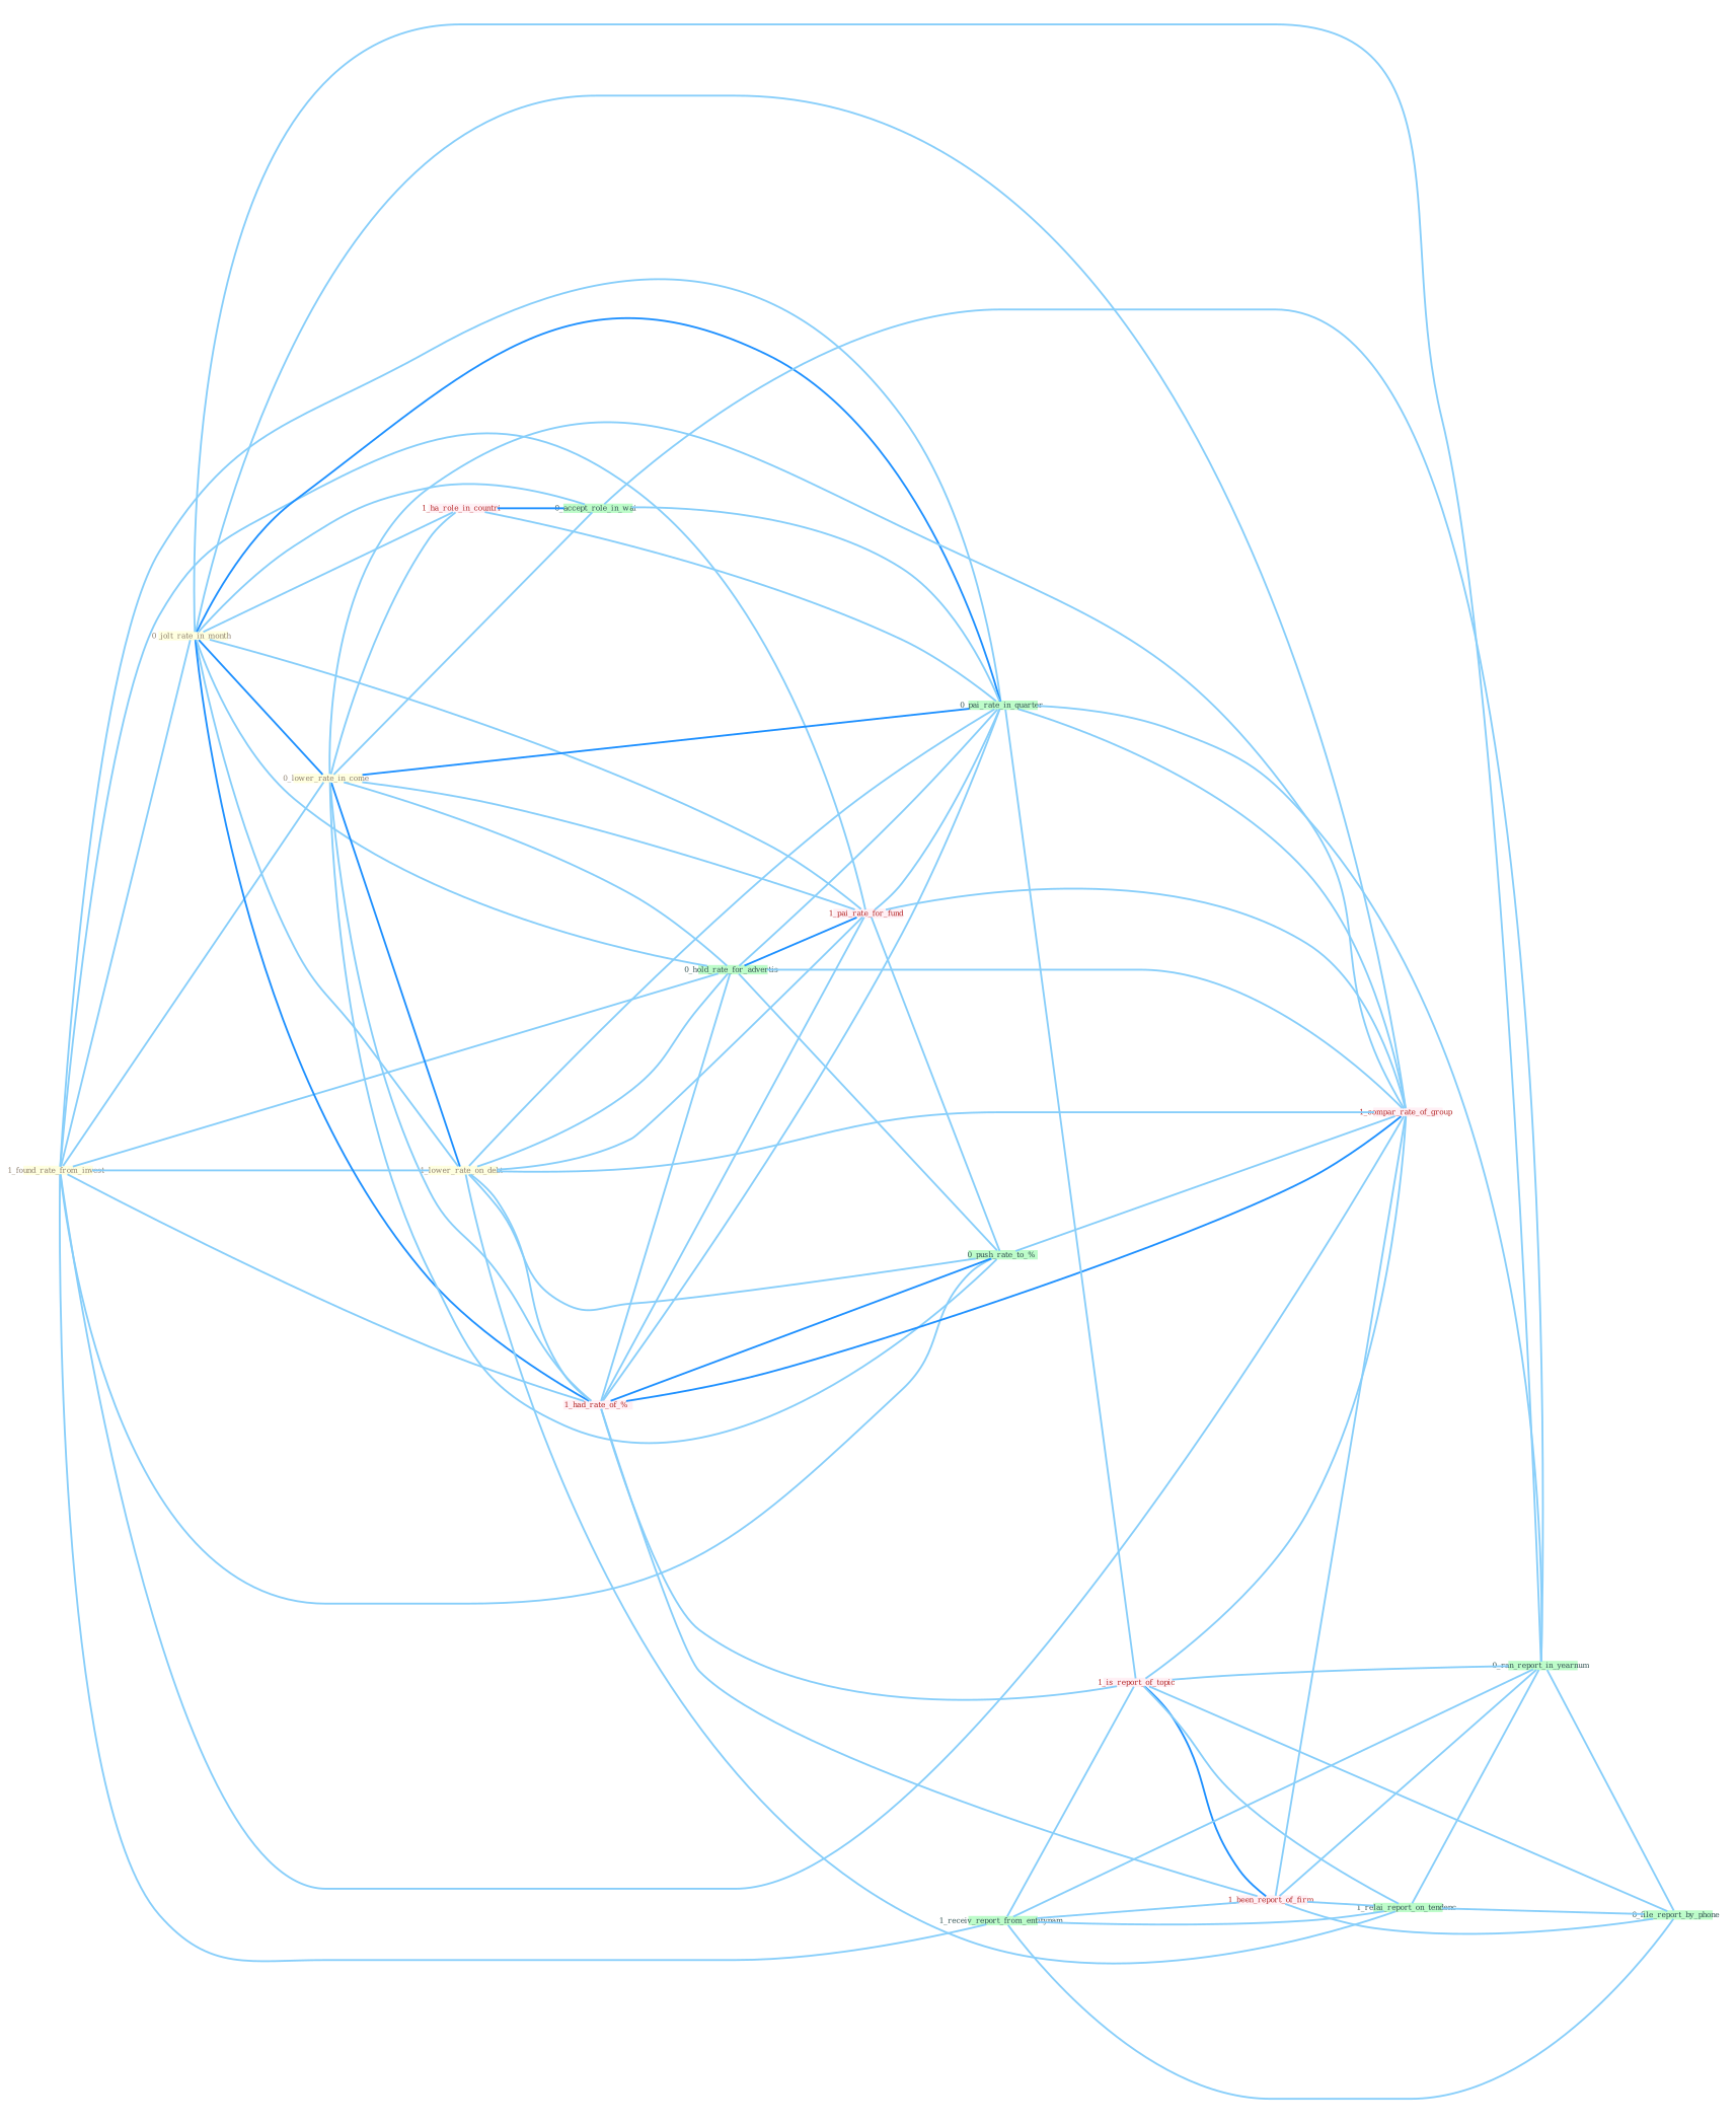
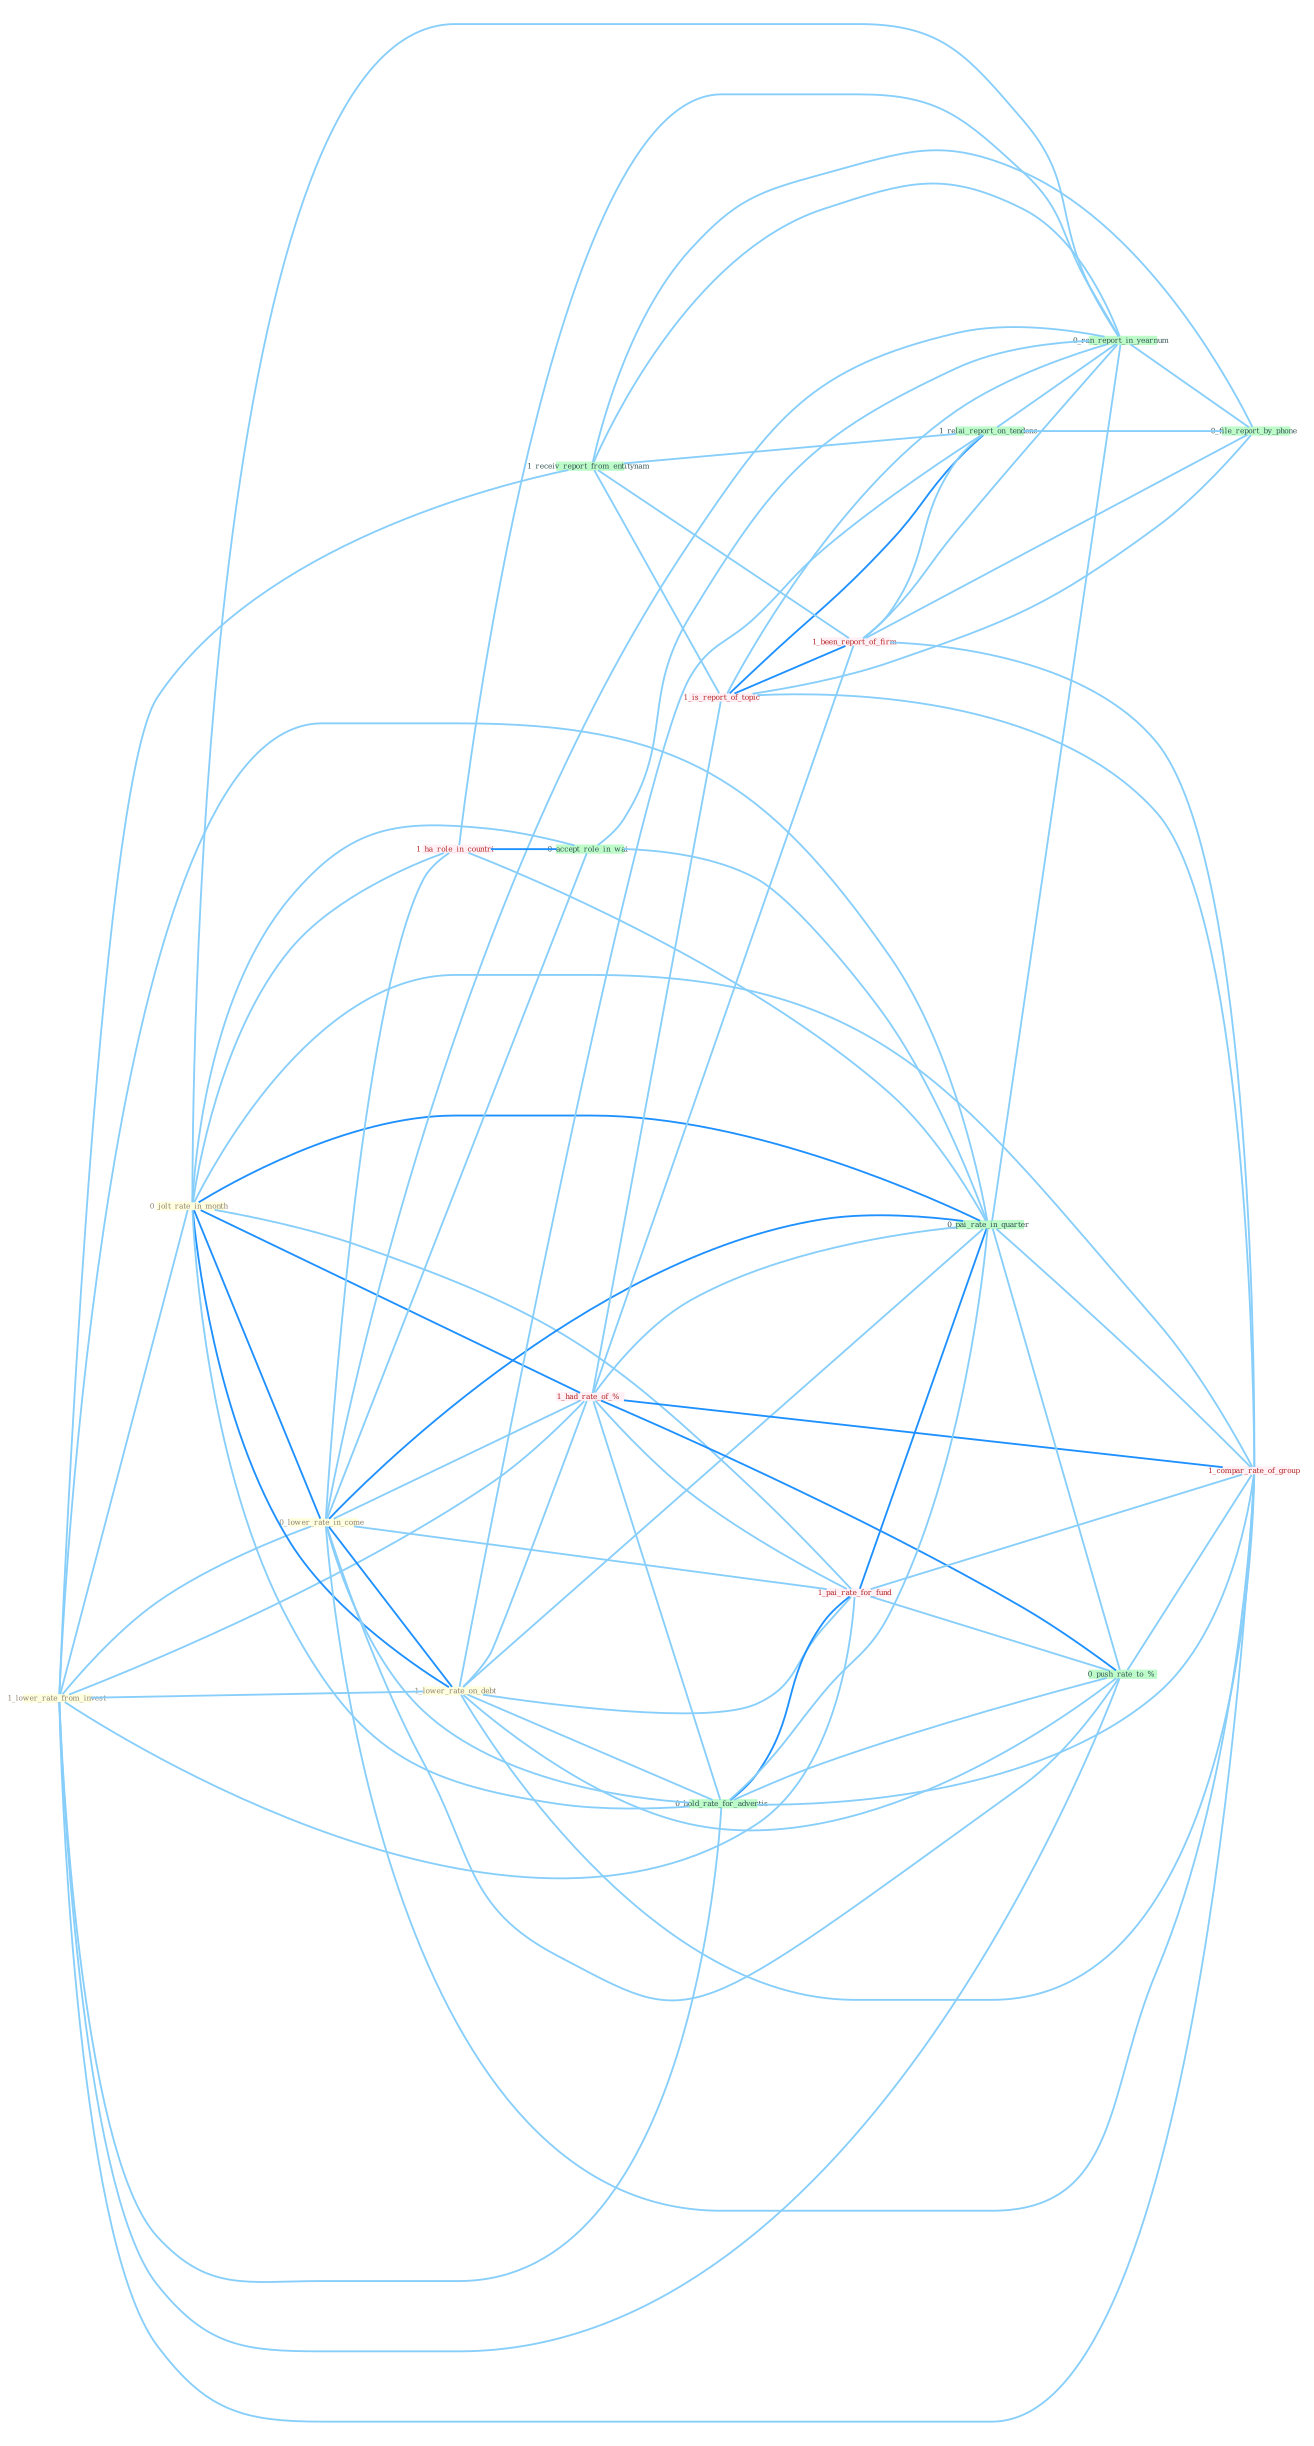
  graph {
    rankdir=LR
    node [color="#BDFCC9" fixedsize=true fontcolor="#2f4f4f" fontsize=4 shape=polygon style=filled]
    edge [color="#87cefa" w=1]
-   "1_found_rate_from_invest " [color="#ffffe0" fontcolor="#8b7d6b" height=.06 width=.5]
+   "1_found_rate_from_invest " [color="#ffffe0" fontcolor="#8b7d6b" height=.06 width=.5 label="1_lower_rate_from_invest"]
    "0_jolt_rate_in_month " [color="#ffffe0" fontcolor="#8b7d6b" height=.06 width=.5]
    "0_lower_rate_in_come " [color="#ffffe0" fontcolor="#8b7d6b" height=.06 width=.5]
    "1_lower_rate_on_debt " [color="#ffffe0" fontcolor="#8b7d6b" height=.06 width=.5]
    "1_had_rate_of_% " [color="#fff0f5" fontcolor="#b22222" height=.06 width=.5]
    "1_ha_role_in_countri " [color="#fff0f5" fontcolor="#b22222" height=.06 width=.5]
    "1_is_report_of_topic " [color="#fff0f5" fontcolor="#b22222" height=.06 width=.5]
    "1_been_report_of_firm " [color="#fff0f5" fontcolor="#b22222" height=.06 width=.5]
    "1_pai_rate_for_fund " [color="#fff0f5" fontcolor="#b22222" height=.06 width=.5]
    "1_compar_rate_of_group " [color="#fff0f5" fontcolor="#b22222" height=.06 width=.5]
    "1_receiv_report_from_entitynam " [height=.06 width=.5]
    "0_hold_rate_for_advertis " [height=.06 width=.5]
    "0_pai_rate_in_quarter " [height=.06 width=.5]
    "0_push_rate_to_% " [height=.06 width=.5]
    "0_accept_role_in_wai " [height=.06 width=.5]
    "0_ran_report_in_yearnum " [height=.06 width=.5]
    "1_relai_report_on_tendenc " [height=.06 width=.5]
    "0_file_report_by_phone " [height=.06 width=.5]
    subgraph sub_1 {
      "1_found_rate_from_invest "
      "0_jolt_rate_in_month "
      "0_lower_rate_in_come "
      "1_lower_rate_on_debt "
    }
    subgraph sub_2 {
      "1_had_rate_of_% "
      "1_ha_role_in_countri "
      "1_is_report_of_topic "
      "1_been_report_of_firm "
      "1_pai_rate_for_fund "
      "1_compar_rate_of_group "
    }
    "1_found_rate_from_invest " -- "0_jolt_rate_in_month "
    "1_found_rate_from_invest " -- "0_lower_rate_in_come "
    "1_found_rate_from_invest " -- "1_lower_rate_on_debt "
    "1_found_rate_from_invest " -- "1_had_rate_of_% "
    "1_found_rate_from_invest " -- "1_pai_rate_for_fund "
    "1_found_rate_from_invest " -- "1_compar_rate_of_group "
    "1_found_rate_from_invest " -- "1_receiv_report_from_entitynam "
    "1_found_rate_from_invest " -- "0_hold_rate_for_advertis "
    "1_found_rate_from_invest " -- "0_pai_rate_in_quarter "
    "1_found_rate_from_invest " -- "0_push_rate_to_% "
    "0_jolt_rate_in_month " -- "0_lower_rate_in_come " [color="#1e90ff" w=2]
-   "0_jolt_rate_in_month " -- "1_lower_rate_on_debt "
+   "0_jolt_rate_in_month " -- "1_lower_rate_on_debt " [color="#1e90ff"]
    "0_jolt_rate_in_month " -- "1_had_rate_of_% " [color="#1e90ff"]
    "0_jolt_rate_in_month " -- "1_ha_role_in_countri "
    "0_jolt_rate_in_month " -- "1_pai_rate_for_fund "
    "0_jolt_rate_in_month " -- "1_compar_rate_of_group "
    "0_jolt_rate_in_month " -- "0_hold_rate_for_advertis "
    "0_jolt_rate_in_month " -- "0_pai_rate_in_quarter " [color="#1e90ff" w=2]
    "0_jolt_rate_in_month " -- "0_accept_role_in_wai "
    "0_jolt_rate_in_month " -- "0_ran_report_in_yearnum "
    "0_lower_rate_in_come " -- "1_lower_rate_on_debt " [color="#1e90ff" w=2]
    "0_lower_rate_in_come " -- "1_had_rate_of_% "
    "0_lower_rate_in_come " -- "1_ha_role_in_countri "
    "0_lower_rate_in_come " -- "1_pai_rate_for_fund "
    "0_lower_rate_in_come " -- "1_compar_rate_of_group "
    "0_lower_rate_in_come " -- "0_hold_rate_for_advertis "
    "0_lower_rate_in_come " -- "0_pai_rate_in_quarter " [color="#1e90ff" w=2]
    "0_lower_rate_in_come " -- "0_push_rate_to_% "
    "0_lower_rate_in_come " -- "0_accept_role_in_wai "
+   "0_lower_rate_in_come " -- "0_ran_report_in_yearnum "
    "1_lower_rate_on_debt " -- "1_had_rate_of_% "
    "1_lower_rate_on_debt " -- "1_pai_rate_for_fund "
    "1_lower_rate_on_debt " -- "1_compar_rate_of_group "
    "1_lower_rate_on_debt " -- "0_hold_rate_for_advertis "
    "1_lower_rate_on_debt " -- "0_pai_rate_in_quarter "
    "1_lower_rate_on_debt " -- "0_push_rate_to_% "
    "1_lower_rate_on_debt " -- "1_relai_report_on_tendenc "
    "1_had_rate_of_% " -- "1_is_report_of_topic "
    "1_had_rate_of_% " -- "1_been_report_of_firm "
    "1_had_rate_of_% " -- "1_pai_rate_for_fund "
    "1_had_rate_of_% " -- "1_compar_rate_of_group " [color="#1e90ff" w=2]
    "1_had_rate_of_% " -- "0_hold_rate_for_advertis "
    "1_had_rate_of_% " -- "0_pai_rate_in_quarter "
    "1_had_rate_of_% " -- "0_push_rate_to_% " [color="#1e90ff" w=2]
    "1_ha_role_in_countri " -- "0_pai_rate_in_quarter "
    "1_ha_role_in_countri " -- "0_accept_role_in_wai " [color="#1e90ff" w=2]
+   "1_ha_role_in_countri " -- "0_ran_report_in_yearnum "
    "1_is_report_of_topic " -- "1_been_report_of_firm " [color="#1e90ff" w=2]
    "1_is_report_of_topic " -- "1_compar_rate_of_group "
    "1_is_report_of_topic " -- "0_ran_report_in_yearnum "
-   "1_is_report_of_topic " -- "1_relai_report_on_tendenc "
+   "1_is_report_of_topic " -- "1_relai_report_on_tendenc " [color="#1e90ff"]
    "1_is_report_of_topic " -- "0_file_report_by_phone "
    "1_been_report_of_firm " -- "1_compar_rate_of_group "
    "1_been_report_of_firm " -- "0_ran_report_in_yearnum "
    "1_been_report_of_firm " -- "1_relai_report_on_tendenc "
    "1_been_report_of_firm " -- "0_file_report_by_phone "
    "1_pai_rate_for_fund " -- "1_compar_rate_of_group "
-   "1_pai_rate_for_fund " -- "0_pai_rate_in_quarter " [w=2]
+   "1_pai_rate_for_fund " -- "0_pai_rate_in_quarter " [color="#1e90ff" w=2]
    "1_pai_rate_for_fund " -- "0_push_rate_to_% "
    "1_receiv_report_from_entitynam " -- "1_is_report_of_topic "
    "1_receiv_report_from_entitynam " -- "1_been_report_of_firm "
    "1_receiv_report_from_entitynam " -- "0_ran_report_in_yearnum "
    "1_receiv_report_from_entitynam " -- "1_relai_report_on_tendenc "
    "1_receiv_report_from_entitynam " -- "0_file_report_by_phone "
    "0_hold_rate_for_advertis " -- "1_pai_rate_for_fund " [color="#1e90ff" w=2]
    "0_hold_rate_for_advertis " -- "1_compar_rate_of_group "
    "0_hold_rate_for_advertis " -- "0_pai_rate_in_quarter "
    "0_hold_rate_for_advertis " -- "0_push_rate_to_% "
    "0_pai_rate_in_quarter " -- "1_compar_rate_of_group "
-   "0_pai_rate_in_quarter " -- "1_is_report_of_topic "
+   "0_pai_rate_in_quarter " -- "0_push_rate_to_% "
    "0_pai_rate_in_quarter " -- "0_ran_report_in_yearnum "
    "0_push_rate_to_% " -- "1_compar_rate_of_group "
    "0_accept_role_in_wai " -- "0_pai_rate_in_quarter "
    "0_accept_role_in_wai " -- "0_ran_report_in_yearnum "
    "0_ran_report_in_yearnum " -- "0_file_report_by_phone "
    "1_relai_report_on_tendenc " -- "0_ran_report_in_yearnum "
    "1_relai_report_on_tendenc " -- "0_file_report_by_phone "
  }
